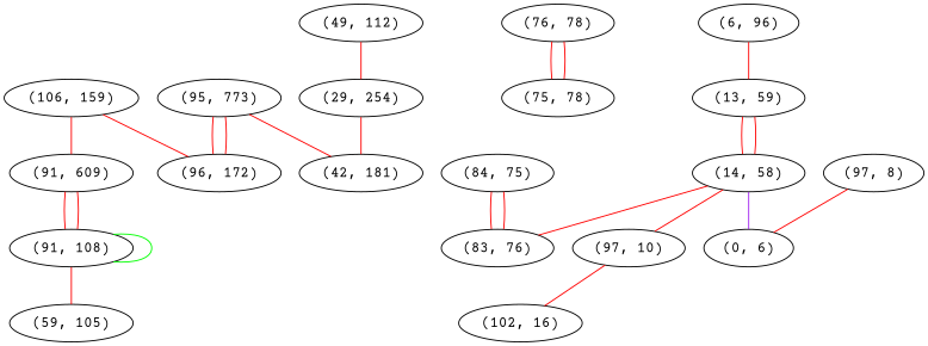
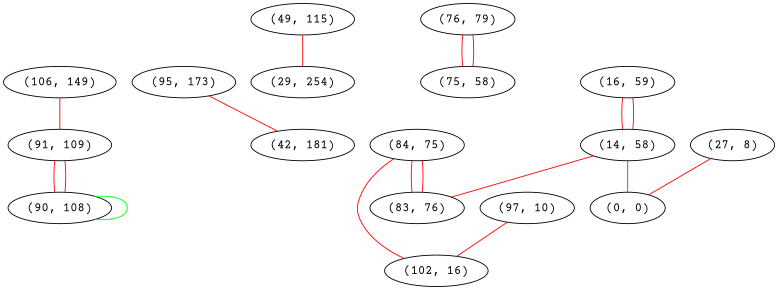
  graph {
    fontname="Courier Prime"
    node [fontname="Courier Prime"]
    edge [color=red fontname="Courier Prime" weight=1]
-   "(106, 159)"
-   "(91, 109)" [label="(91, 609)"]
-   "(96, 172)"
-   "(90, 108)" [label="(91, 108)"]
-   "(95, 173)" [label="(95, 773)"]
+   "(106, 159)" [label="(106, 149)"]
+   "(91, 109)"
+   "(90, 108)"
+   "(95, 173)"
    "(42, 181)"
-   "(59, 105)"
    n8 [label="(29, 254)"]
-   "(49, 115)" [label="(49, 112)"]
-   "(76, 78)"
-   "(75, 78)"
-   "(6, 96)"
-   "(13, 59)"
+   "(49, 115)"
+   "(76, 78)" [label="(76, 79)"]
+   "(75, 78)" [label="(75, 58)"]
+   "(13, 59)" [label="(16, 59)"]
    "(14, 58)"
    "(84, 75)"
    "(83, 76)"
    "(102, 16)"
    "(97, 10)"
-   "(0, 0)" [label="(0, 6)"]
-   "(97, 8)"
+   "(0, 0)"
+   "(97, 8)" [label="(27, 8)"]
    "(106, 159)" -- "(91, 109)"
-   "(106, 159)" -- "(96, 172)"
    "(91, 109)" -- "(90, 108)"
    "(91, 109)" -- "(90, 108)"
    "(90, 108)" -- "(90, 108)" [color=green weight=2]
-   "(90, 108)" -- "(59, 105)"
-   "(95, 173)" -- "(96, 172)"
-   "(95, 173)" -- "(96, 172)"
    "(95, 173)" -- "(42, 181)"
-   n8 -- "(42, 181)"
    "(49, 115)" -- n8
    "(76, 78)" -- "(75, 78)"
    "(76, 78)" -- "(75, 78)"
-   "(6, 96)" -- "(13, 59)"
    "(13, 59)" -- "(14, 58)"
    "(13, 59)" -- "(14, 58)"
    "(14, 58)" -- "(83, 76)"
-   "(14, 58)" -- "(97, 10)"
    "(14, 58)" -- "(0, 0)" [color=purple weight=4]
    "(84, 75)" -- "(83, 76)"
    "(84, 75)" -- "(83, 76)"
+   "(84, 75)" -- "(102, 16)"
    "(97, 10)" -- "(102, 16)"
    "(97, 8)" -- "(0, 0)"
  }
